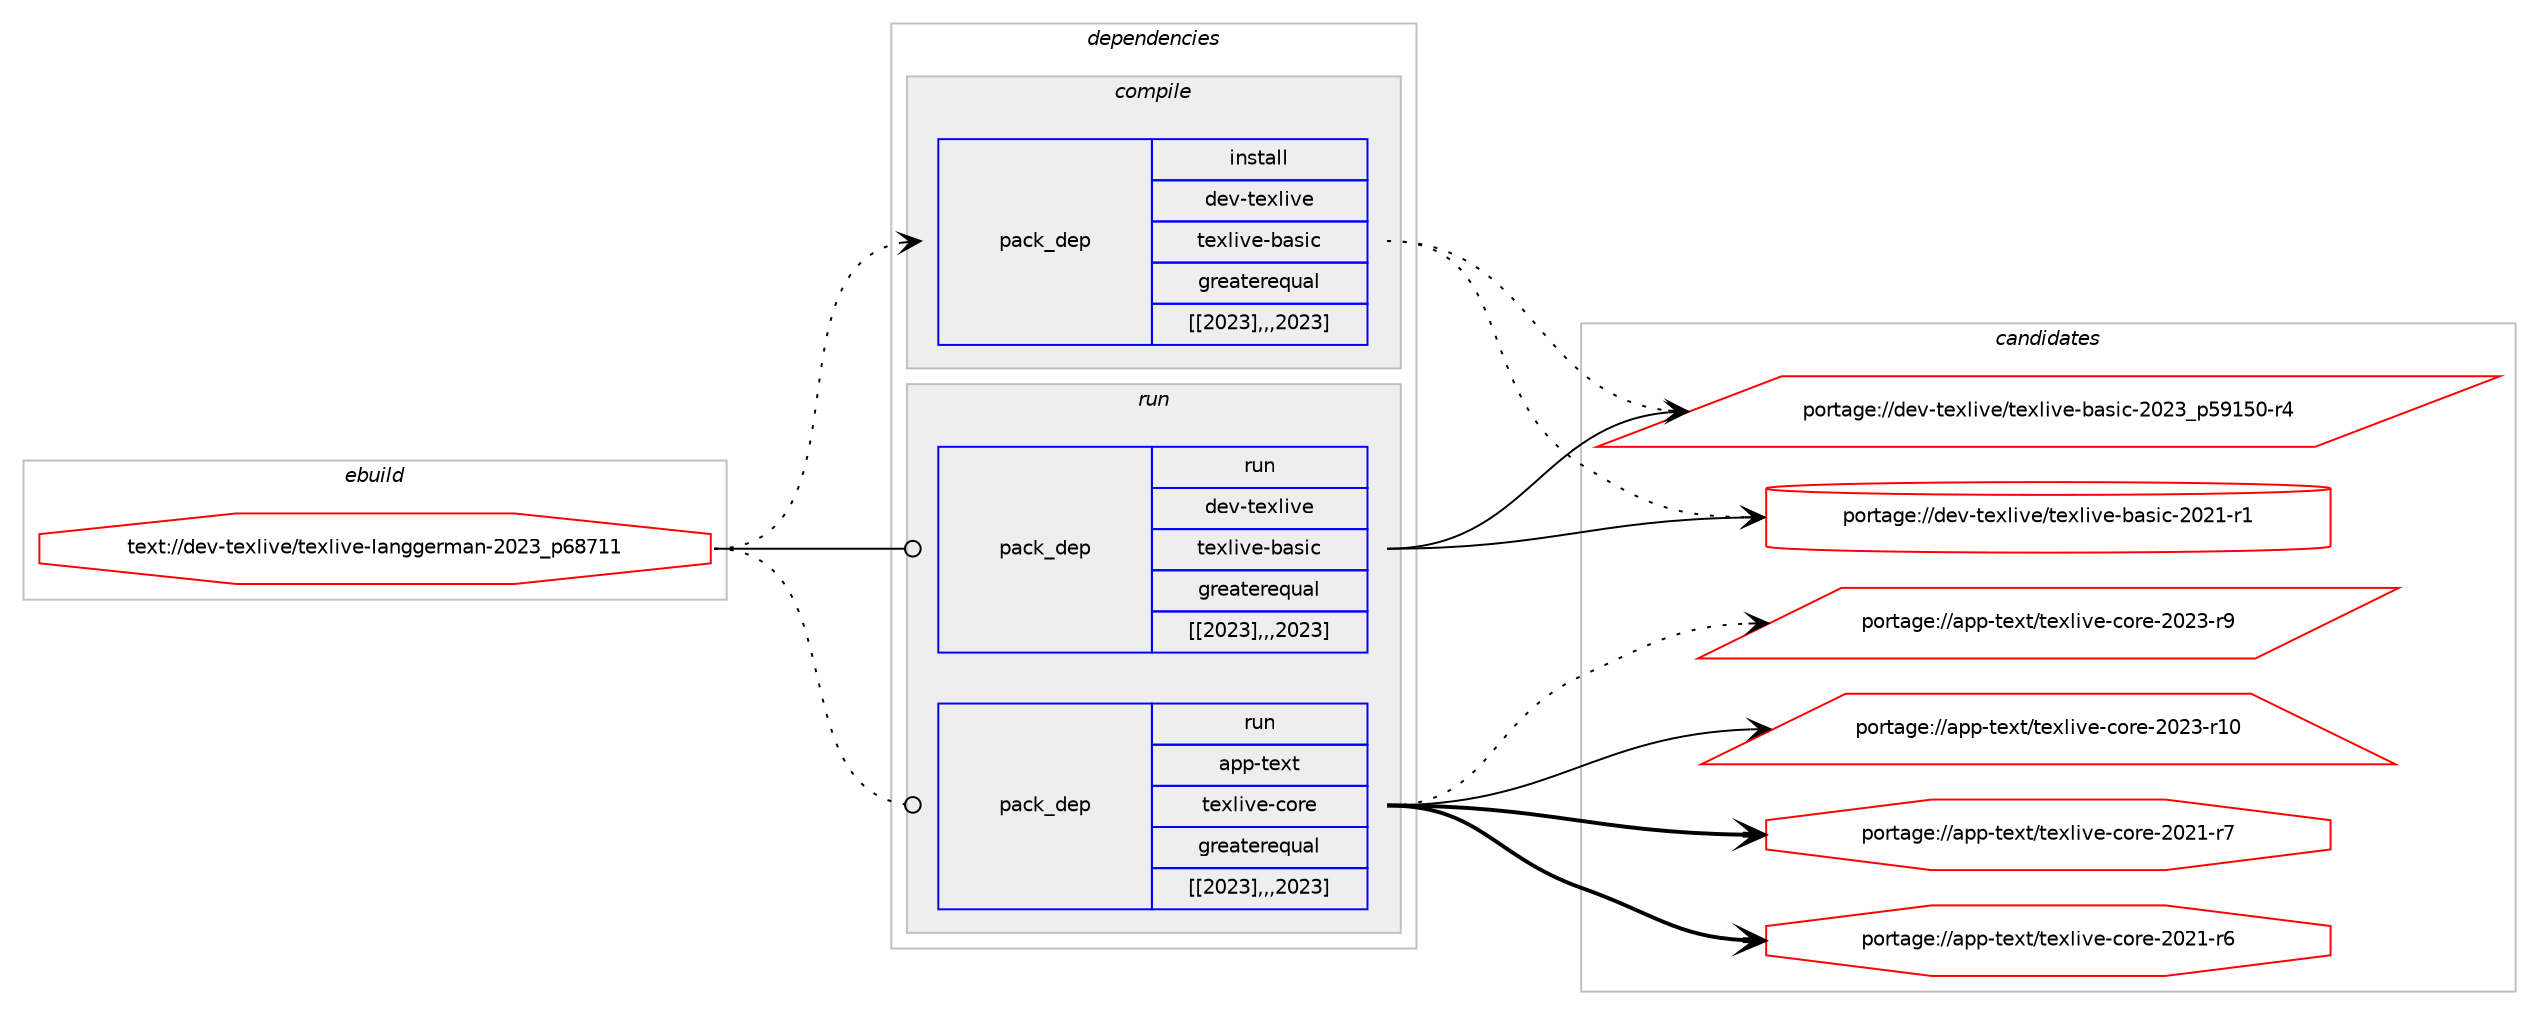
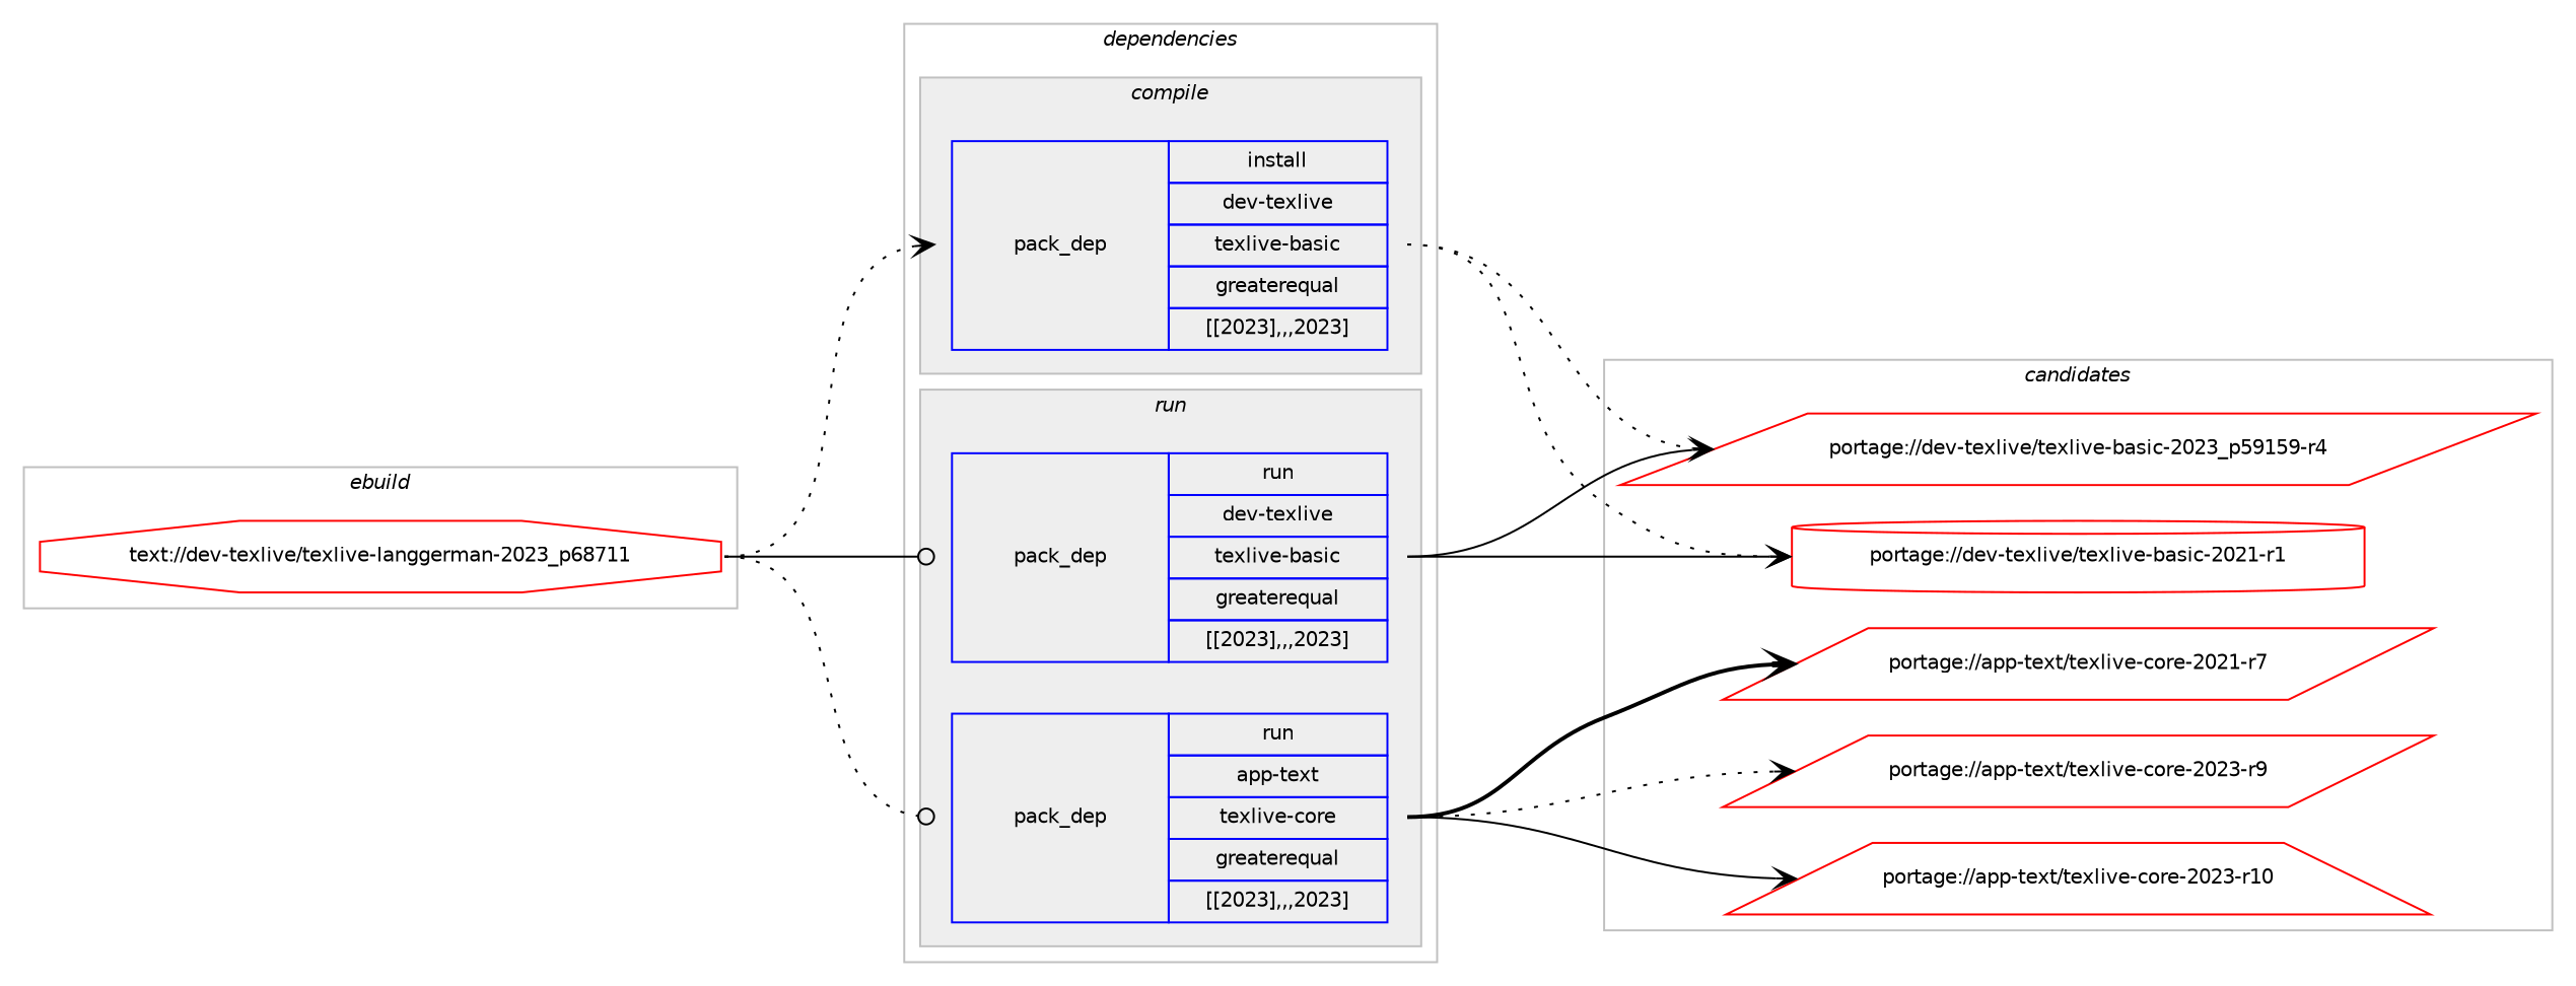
  digraph {
    compound=true
    concentrate=true
    fontname=Helvetica
    fontsize=10
    newrank=true
    rankdir=LR
    ranksep=1.5
    node [color=red fontname=Helvetica fontsize=10 shape=none]
    edge [arrowhead=vee headport=w style=dotted tailport=e weight=100]
    n1 [label="text://dev-texlive/texlive-langgerman-2023_p68711" shape=octagon width=4]
    n2 [color=blue label=<<TABLE BORDER="0" CELLBORDER="1" CELLSPACING="0" CELLPADDING="4" WIDTH="220"><TR><TD ROWSPAN="6" CELLPADDING="30">pack_dep</TD></TR><TR><TD WIDTH="110">install</TD></TR><TR><TD>dev-texlive</TD></TR><TR><TD>texlive-basic</TD></TR><TR><TD>greaterequal</TD></TR><TR><TD>[[2023],,,2023]</TD></TR></TABLE>>]
    n3 [color=blue label=<<TABLE BORDER="0" CELLBORDER="1" CELLSPACING="0" CELLPADDING="4" WIDTH="220"><TR><TD ROWSPAN="6" CELLPADDING="30">pack_dep</TD></TR><TR><TD WIDTH="110">run</TD></TR><TR><TD>app-text</TD></TR><TR><TD>texlive-core</TD></TR><TR><TD>greaterequal</TD></TR><TR><TD>[[2023],,,2023]</TD></TR></TABLE>>]
    n4 [color=blue label=<<TABLE BORDER="0" CELLBORDER="1" CELLSPACING="0" CELLPADDING="4" WIDTH="220"><TR><TD ROWSPAN="6" CELLPADDING="30">pack_dep</TD></TR><TR><TD WIDTH="110">run</TD></TR><TR><TD>dev-texlive</TD></TR><TR><TD>texlive-basic</TD></TR><TR><TD>greaterequal</TD></TR><TR><TD>[[2023],,,2023]</TD></TR></TABLE>>]
-   n5 [label="portage://dev-texlive/texlive-basic-2023_p59150-r4" shape=parallelogram width=4]
+   n5 [label="portage://dev-texlive/texlive-basic-2023_p59159-r4" shape=parallelogram width=4]
    n6 [label="portage://dev-texlive/texlive-basic-2021-r1" shape=cylinder width=4]
    n7 [label="portage://app-text/texlive-core-2023-r9" shape=parallelogram width=4]
    n8 [label="portage://app-text/texlive-core-2023-r10" shape=trapezium width=4]
-   n9 [label="portage://app-text/texlive-core-2021-r7" shape=octagon width=4]
-   n10 [label="portage://app-text/texlive-core-2021-r6" shape=octagon width=4]
+   n9 [label="portage://app-text/texlive-core-2021-r7" shape=parallelogram width=4]
    subgraph cluster_1 {
      color=gray
      label=<<i>ebuild</i>>
      n1
    }
    subgraph cluster_2 {
      color=gray
      label=<<i>dependencies</i>>
      subgraph cluster_3 {
        color=gray
        fillcolor="#eeeeee"
        label=<<i>compile</i>>
        style=filled
        subgraph sub_4 {
          color=gray
          fillcolor="#eeeeee"
          label=<<i>compile</i>>
          style=filled
          n2
        }
      }
      subgraph cluster_5 {
        color=gray
        fillcolor="#eeeeee"
        label=<<i>compile and run</i>>
        style=filled
      }
      subgraph cluster_6 {
        color=gray
        fillcolor="#eeeeee"
        label=<<i>run</i>>
        style=filled
        subgraph sub_7 {
          color=gray
          fillcolor="#eeeeee"
          label=<<i>run</i>>
          style=filled
          n3
        }
        subgraph sub_8 {
          color=gray
          fillcolor="#eeeeee"
          label=<<i>run</i>>
          style=filled
          n4
        }
      }
    }
    subgraph cluster_9 {
      color=gray
      label=<<i>candidates</i>>
      rank=same
      subgraph sub_10 {
        color=black
        label=<<i>candidates</i>>
        nodesep=1
        rank=same
        n5
        n6
      }
      subgraph sub_11 {
        color=black
        label=<<i>candidates</i>>
        nodesep=1
        rank=same
        n7
        n8
        n9
-       n10
      }
      subgraph sub_12 {
        color=black
        label=<<i>candidates</i>>
        nodesep=1
        rank=same
        n5
        n6
      }
    }
    n1 -> n2 [weight=20]
    n1 -> n3 [arrowhead=odot weight=20]
    n1 -> n4 [arrowhead=odot style=solid weight=20]
    n2 -> n5
    n2 -> n6
    n3 -> n7
    n3 -> n8 [style=solid]
    n3 -> n9 [style=bold]
-   n3 -> n10 [style=bold]
    n4 -> n5 [style=solid]
    n4 -> n6 [style=solid]
  }
